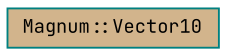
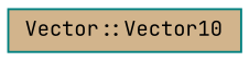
  digraph {
    rankdir=LR
    fontname="JetBrains Mono"
-   n1 [color=teal fillcolor=tan fontname="JetBrains Mono" fontsize=10 height=0.2 label="Magnum::Vector10" shape=record style=filled width=0.4]
+   n1 [color=teal fillcolor=tan fontname="JetBrains Mono" fontsize=10 height=0.2 label="Vector::Vector10" shape=record style=filled width=0.4]
  }
